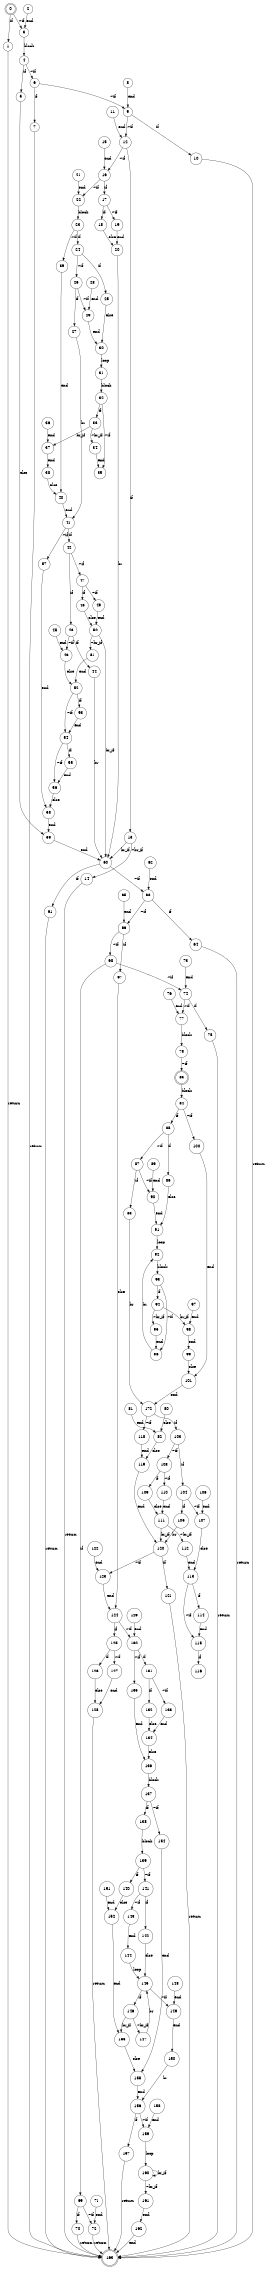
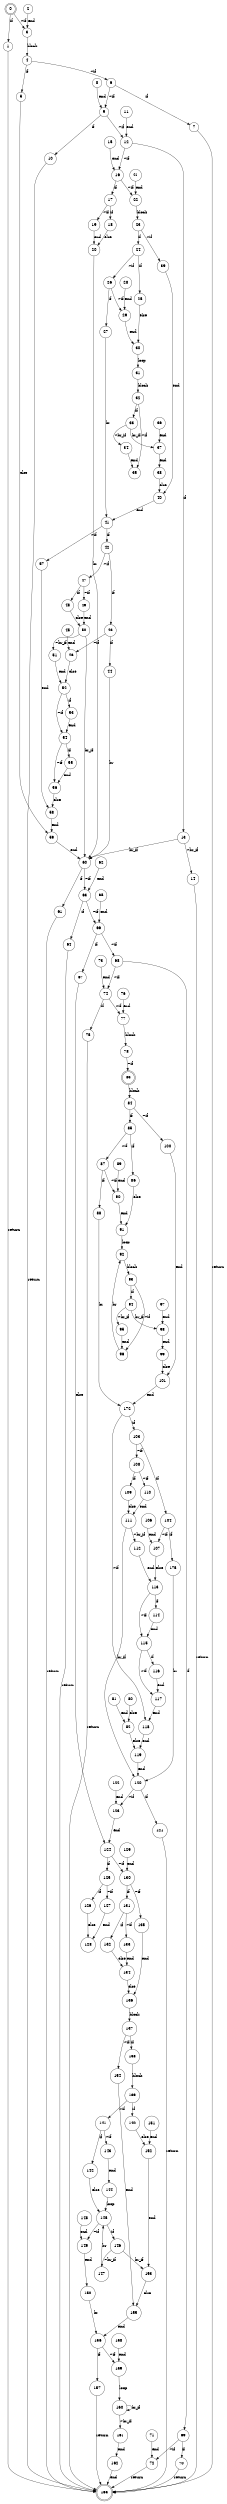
  digraph {
    node [shape=circle]
    0 [shape=doublecircle]
    1
    3
    163 [shape=doublecircle]
    4
    5
    6
    2
    59
    7
    9
    60
    10
    12
    61
    63
    13
    16
    8
    14
    17
    22
    11
    18
    19
    23
    64
    66
    15
    20
    24
    39
    21
    25
    26
    40
    30
    27
    29
    41
    31
    32
    42
    57
    43
    47
    58
    28
    33
    35
    34
    37
    38
    36
    44
    46
    48
    49
    52
    50
    53
    54
    45
    55
    56
    51
    67
    68
    62
    124
    69
    74
    65
    125
    130
    70
    72
    75
    77
    126
    127
    131
    135
    78
    71
    73
    83 [shape=doublecircle]
    76
    84
    80
    82
    81
    85
    100
    119
    120
    121
    123
    86
    87
    101
    91
    88
    90
    n105 [label=172]
    92
    93
    103
    118
    104
    108
    89
    94
    96
    95
    98
    99
    97
-   105
+   105 [label=175]
    107
    109
    110
    113
    111
    114
    115
    106
    116
+   117
    112
    122
    128
    132
    133
    136
    129
    134
    137
    138
    154
    139
    155
    140
    141
    156
    152
    142
    143
    153
    145
    144
    146
    149
    147
    150
    148
    157
    159
    160
    151
    161
    158
    162
    0 -> 1 [label=if]
    0 -> 3 [label="~if"]
    1 -> 163 [label=return]
    3 -> 4 [label=block]
    4 -> 5 [label=if]
    4 -> 6 [label="~if"]
    5 -> 59 [label=else]
    6 -> 7 [label=if]
    6 -> 9 [label="~if"]
    2 -> 3 [label=end]
    59 -> 60 [label=end]
    7 -> 163 [label=return]
    9 -> 10 [label=if]
    9 -> 12 [label="~if"]
    60 -> 61 [label=if]
    60 -> 63 [label="~if"]
    10 -> 163 [label=return]
    12 -> 13 [label=if]
    12 -> 16 [label="~if"]
    61 -> 163 [label=return]
    63 -> 64 [label=if]
    63 -> 66 [label="~if"]
    13 -> 60 [label=br_if]
    13 -> 14 [label="~br_if"]
    16 -> 17 [label=if]
    16 -> 22 [label="~if"]
    8 -> 9 [label=end]
    14 -> 163 [label=return]
    17 -> 18 [label=if]
    17 -> 19 [label="~if"]
    22 -> 23 [label=block]
    11 -> 12 [label=end]
    18 -> 20 [label=else]
    19 -> 20 [label=end]
    23 -> 24 [label=if]
    23 -> 39 [label="~if"]
    64 -> 163 [label=return]
    66 -> 67 [label=if]
    66 -> 68 [label="~if"]
    15 -> 16 [label=end]
    20 -> 60 [label=br]
    24 -> 25 [label=if]
    24 -> 26 [label="~if"]
    39 -> 40 [label=end]
    21 -> 22 [label=end]
    25 -> 30 [label=else]
    26 -> 27 [label=if]
    26 -> 29 [label="~if"]
    40 -> 41 [label=end]
    30 -> 31 [label=loop]
    27 -> 41 [label=br]
    29 -> 30 [label=end]
    41 -> 42 [label=if]
    41 -> 57 [label="~if"]
    31 -> 32 [label=block]
    32 -> 33 [label=if]
    32 -> 35 [label="~if"]
    42 -> 43 [label=if]
    42 -> 47 [label="~if"]
    57 -> 58 [label=end]
    43 -> 44 [label=if]
    43 -> 46 [label="~if"]
    47 -> 48 [label=if]
    47 -> 49 [label="~if"]
    58 -> 59 [label=end]
    28 -> 29 [label=end]
    33 -> 34 [label="~br_if"]
    33 -> 37 [label=br_if]
    34 -> 35 [label=end]
    37 -> 38 [label=end]
    38 -> 40 [label=else]
    36 -> 37 [label=end]
    44 -> 60 [label=br]
    46 -> 52 [label=else]
    48 -> 50 [label=else]
    49 -> 50 [label=end]
    52 -> 53 [label=if]
    52 -> 54 [label="~if"]
    50 -> 60 [label=br_if]
    50 -> 51 [label="~br_if"]
    53 -> 54 [label=end]
    54 -> 55 [label=if]
    54 -> 56 [label="~if"]
    45 -> 46 [label=end]
    55 -> 56 [label=end]
    56 -> 58 [label=else]
    51 -> 52 [label=end]
    67 -> 124 [label=else]
    68 -> 69 [label=if]
    68 -> 74 [label="~if"]
    62 -> 63 [label=end]
    124 -> 125 [label=if]
    124 -> 130 [label="~if"]
    69 -> 70 [label=if]
    69 -> 72 [label="~if"]
    74 -> 75 [label=if]
    74 -> 77 [label="~if"]
    65 -> 66 [label=end]
    125 -> 126 [label=if]
    125 -> 127 [label="~if"]
    130 -> 131 [label=if]
    130 -> 135 [label="~if"]
    70 -> 163 [label=return]
    72 -> 163 [label=return]
    75 -> 163 [label=return]
    77 -> 78 [label=block]
    126 -> 128 [label=else]
    127 -> 128 [label=end]
    131 -> 132 [label=if]
    131 -> 133 [label="~if"]
    135 -> 136 [label=end]
    78 -> 83 [label="~if"]
    71 -> 72 [label=end]
    73 -> 74 [label=end]
    83 -> 84 [label=block]
    76 -> 77 [label=end]
    84 -> 85 [label=if]
    84 -> 100 [label="~if"]
    80 -> 82 [label=else]
    82 -> 119 [label=else]
    81 -> 82 [label=end]
    85 -> 86 [label=if]
    85 -> 87 [label="~if"]
    100 -> 101 [label=end]
    119 -> 120 [label=end]
    120 -> 121 [label=if]
    120 -> 123 [label="~if"]
    121 -> 163 [label=return]
    123 -> 124 [label=end]
    86 -> 91 [label=else]
    87 -> 88 [label=if]
    87 -> 90 [label="~if"]
    101 -> n105 [label=end]
    91 -> 92 [label=loop]
    88 -> n105 [label=br]
    90 -> 91 [label=end]
    n105 -> 103 [label=if]
    n105 -> 118 [label="~if"]
    92 -> 93 [label=block]
    93 -> 94 [label=if]
    93 -> 96 [label="~if"]
    103 -> 104 [label=if]
    103 -> 108 [label="~if"]
    118 -> 119 [label=end]
    104 -> 105 [label=if]
    104 -> 107 [label="~if"]
    108 -> 109 [label=if]
    108 -> 110 [label="~if"]
    89 -> 90 [label=end]
    94 -> 95 [label="~br_if"]
    94 -> 98 [label=br_if]
    96 -> 92 [label=br]
    95 -> 96 [label=end]
    98 -> 99 [label=end]
    99 -> 101 [label=else]
    97 -> 98 [label=end]
    105 -> 120 [label=br]
    107 -> 113 [label=else]
    109 -> 111 [label=else]
    110 -> 111 [label=end]
    113 -> 114 [label=if]
    113 -> 115 [label="~if"]
    111 -> 120 [label=br_if]
    111 -> 112 [label="~br_if"]
    114 -> 115 [label=end]
    115 -> 116 [label=if]
+   115 -> 117 [label="~if"]
    106 -> 107 [label=end]
+   116 -> 117 [label=end]
+   117 -> 118 [label=end]
    112 -> 113 [label=end]
    122 -> 123 [label=end]
-   128 -> 163 [label=return]
    132 -> 134 [label=else]
    133 -> 134 [label=end]
    136 -> 137 [label=block]
    129 -> 130 [label=end]
    134 -> 136 [label=else]
    137 -> 138 [label=if]
    137 -> 154 [label="~if"]
    138 -> 139 [label=block]
    154 -> 155 [label=end]
    139 -> 140 [label=if]
    139 -> 141 [label="~if"]
    155 -> 156 [label=end]
    140 -> 152 [label=else]
    141 -> 142 [label=if]
    141 -> 143 [label="~if"]
    156 -> 157 [label=if]
    156 -> 159 [label="~if"]
    152 -> 153 [label=end]
    142 -> 145 [label=else]
    143 -> 144 [label=end]
    153 -> 155 [label=else]
    145 -> 146 [label=if]
    145 -> 149 [label="~if"]
    144 -> 145 [label=loop]
    146 -> 153 [label=br_if]
    146 -> 147 [label="~br_if"]
    149 -> 150 [label=end]
    147 -> 145 [label=br]
    150 -> 156 [label=br]
    148 -> 149 [label=end]
    157 -> 163 [label=return]
    159 -> 160 [label=loop]
    160 -> 160 [label=br_if]
    160 -> 161 [label="~br_if"]
    151 -> 152 [label=end]
    161 -> 162 [label=end]
    158 -> 159 [label=end]
    162 -> 163 [label=end]
  }
